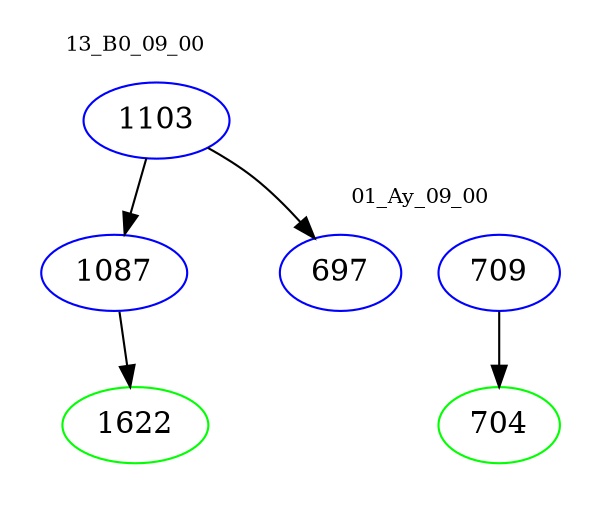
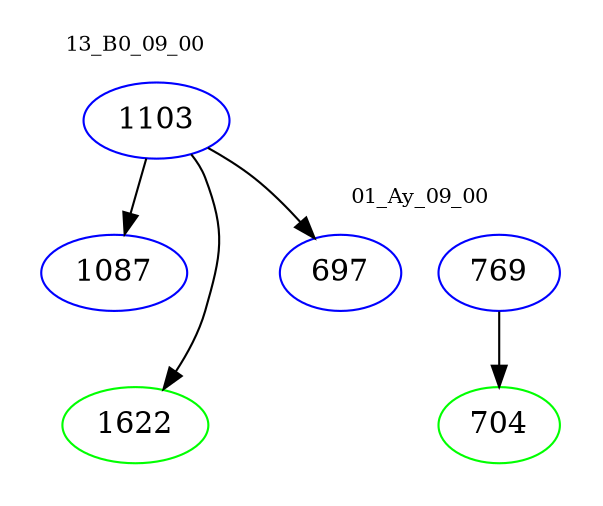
  digraph {
    node [color=blue]
    edge [color=black]
-   n1 [label=709]
+   n1 [label=769]
    n2 [label=697]
    n3 [color=green label=704]
    n4 [label=1103]
    n5 [label=1087]
    n6 [color=green label=1622]
    subgraph cluster_1 {
      color=white
      fontsize=10
      label="01_Ay_09_00"
      n1
      n2
      n3
    }
    subgraph cluster_2 {
      color=white
      fontsize=10
      label="13_B0_09_00"
      n4
      n5
      n6
    }
    n1 -> n3
    n4 -> n2
    n4 -> n5
-   n5 -> n6
+   n4 -> n6
  }
